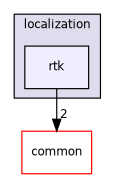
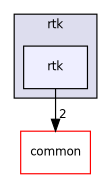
  digraph {
    compound=true
    node [fontname=Helvetica fontsize=10 shape=box style=filled]
    n1 [fillcolor="#eeeeff" label=rtk pencolor=black]
    n2 [color=red fillcolor=white label=common]
    subgraph cluster_1 {
      bgcolor="#ddddee"
      fontname=Helvetica
      fontsize=10
-     label=localization
+     label=rtk
      pencolor=black
      n1
    }
    n1 -> n2 [headlabel=2 labeldistance=1.5 labelfontname=Helvetica labelfontsize=10]
  }
